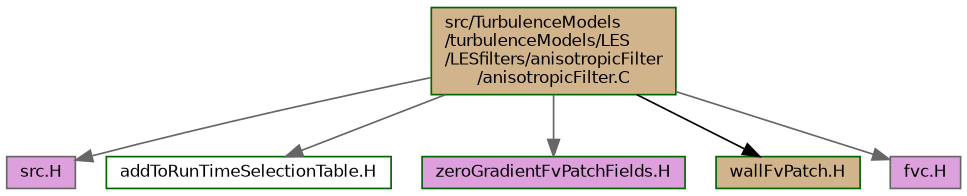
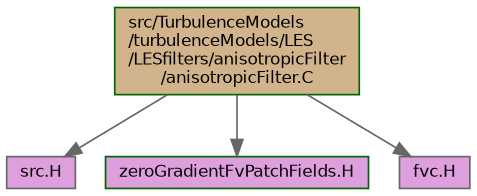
  digraph {
    node [color=darkgreen fillcolor=plum fontname=Helvetica fontsize=10 shape=record style=filled]
    edge [color=gray40 fontname=Helvetica fontsize=10 labelfontname=Helvetica labelfontsize=10 style=solid]
    n1 [fillcolor=tan fontcolor=black height=0.2 label="src/TurbulenceModels\l/turbulenceModels/LES\l/LESfilters/anisotropicFilter\l/anisotropicFilter.C" width=0.4]
    n2 [color=gray40 height=0.2 label="src.H" width=0.4]
-   n3 [fillcolor=white height=0.2 label="addToRunTimeSelectionTable.H" width=0.4]
    n4 [height=0.2 label="zeroGradientFvPatchFields.H" width=0.4]
-   n5 [fillcolor=tan height=0.2 label="wallFvPatch.H" width=0.4]
    n6 [color=gray40 height=0.2 label="fvc.H" width=0.4]
    n1 -> n2
-   n1 -> n3
    n1 -> n4
-   n1 -> n5 [color=black]
    n1 -> n6
  }
